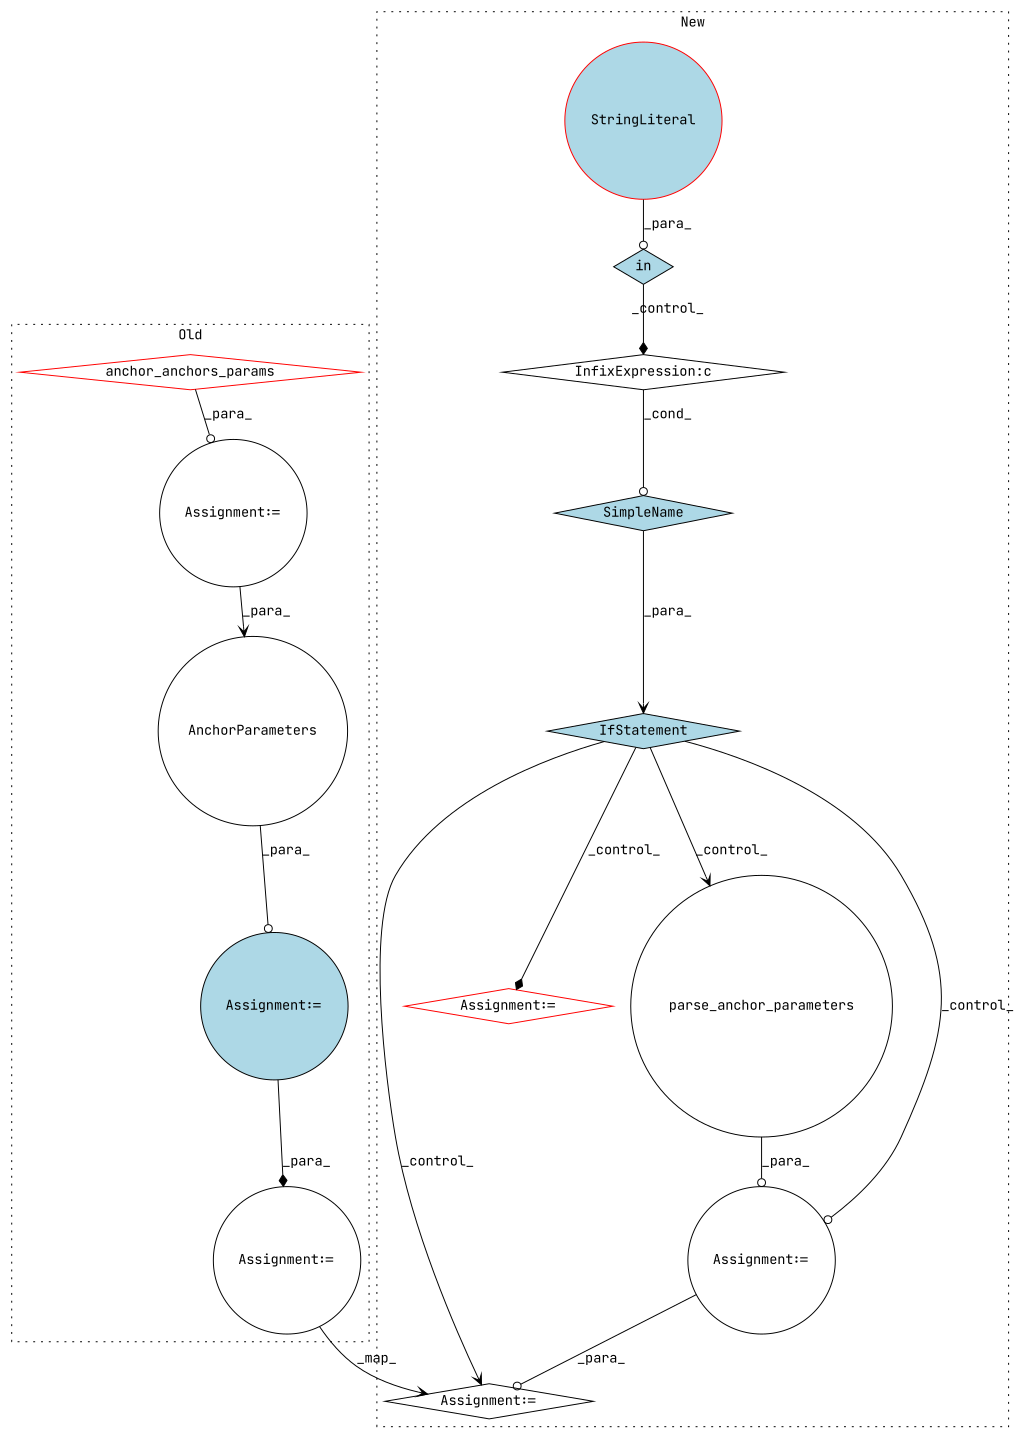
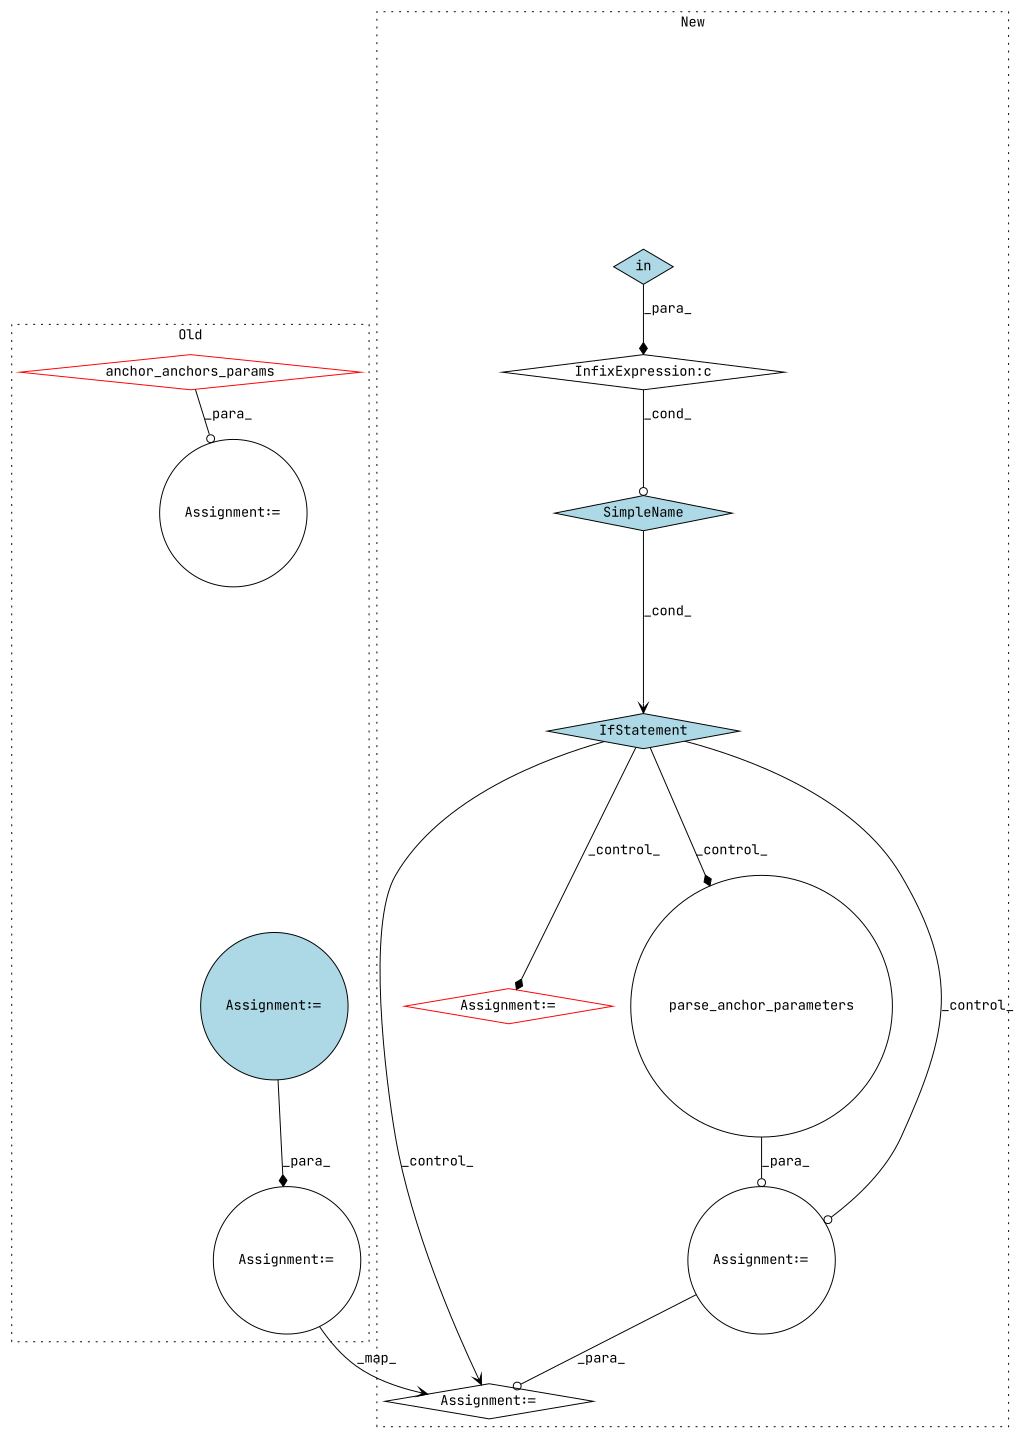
  digraph {
    fontname="JetBrains Mono"
    node [a=7 color=black fillcolor=white fontname="JetBrains Mono" l=1 s=12593 shape=diamond style=filled]
    edge [arrowhead=odot fontname="JetBrains Mono"]
    n1 [a=32 color=red l="19,1" label=anchor_anchors_params s="15017,15040"]
    n2 [label="Assignment:=" s=15614 shape=circle]
-   n3 [a=32 l="17,1" label=AnchorParameters s="15068,15097" shape=circle]
    n4 [label="Assignment:=" s=15016 shape=circle]
    n5 [fillcolor=lightblue label="Assignment:=" s=15067 shape=circle]
    n6 [a=105 fillcolor=lightblue l=34 label=in]
    n7 [label="Assignment:=" s=12716]
    n8 [a=27 l=4 label="InfixExpression:c" s=12582]
-   n9 [a=45 color=red fillcolor=lightblue l=19 label=StringLiteral shape=circle]
    n10 [a=42 fillcolor=lightblue label=SimpleName l="" s=""]
    n11 [a=25 fillcolor=lightblue l="4,2" label=IfStatement s="12567,12628"]
    n12 [color=red label="Assignment:=" s=12794]
    n13 [a=32 l="24,1" label=parse_anchor_parameters s="12654,12689" shape=circle]
    n14 [label="Assignment:=" s=12653 shape=circle]
    subgraph cluster_1 {
      label=Old
      style=dotted
      n1
      n2
-     n3
      n4
      n5
    }
    subgraph cluster_2 {
      label=New
      style=dotted
      n6
      n7
      n8
-     n9
      n10
      n11
      n12
      n13
      n14
    }
    n1 -> n4 [label=_para_]
    n2 -> n7 [arrowhead=vee label=_map_]
-   n3 -> n5 [label=_para_]
-   n4 -> n3 [arrowhead=vee label=_para_]
    n5 -> n2 [arrowhead=diamond label=_para_]
-   n6 -> n8 [arrowhead=diamond label=_control_]
+   n6 -> n8 [arrowhead=diamond label=_para_]
    n8 -> n10 [label=_cond_]
-   n9 -> n6 [label=_para_]
-   n10 -> n11 [arrowhead=vee label=_para_]
+   n10 -> n11 [arrowhead=vee label=_cond_]
    n11 -> n7 [arrowhead=vee label=_control_]
    n11 -> n12 [arrowhead=diamond label=_control_]
-   n11 -> n13 [arrowhead=vee label=_control_]
+   n11 -> n13 [arrowhead=diamond label=_control_]
    n11 -> n14 [label=_control_]
    n13 -> n14 [label=_para_]
    n14 -> n7 [label=_para_]
  }
